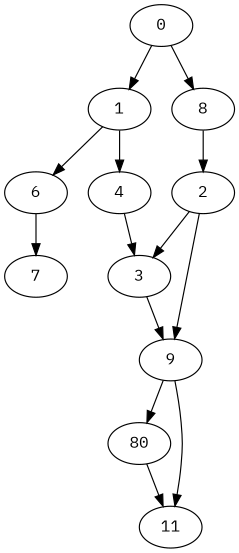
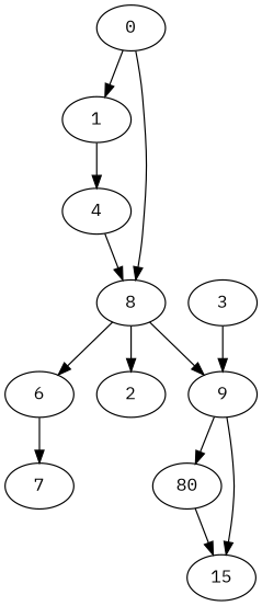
  digraph {
    fontname="IBM Plex Mono"
    node [fontname="IBM Plex Mono"]
    edge [fontname="IBM Plex Mono"]
    0
    1
    8
    4
    6
    2
    9
    3
    7
    n10 [label=80]
-   11
+   11 [label=15]
    0 -> 1
    0 -> 8
    1 -> 4
-   1 -> 6
+   8 -> 6
    8 -> 2
-   2 -> 9
-   4 -> 3
+   8 -> 9
+   4 -> 8
    6 -> 7
-   2 -> 3
    9 -> n10
    9 -> 11
    3 -> 9
    n10 -> 11
  }
